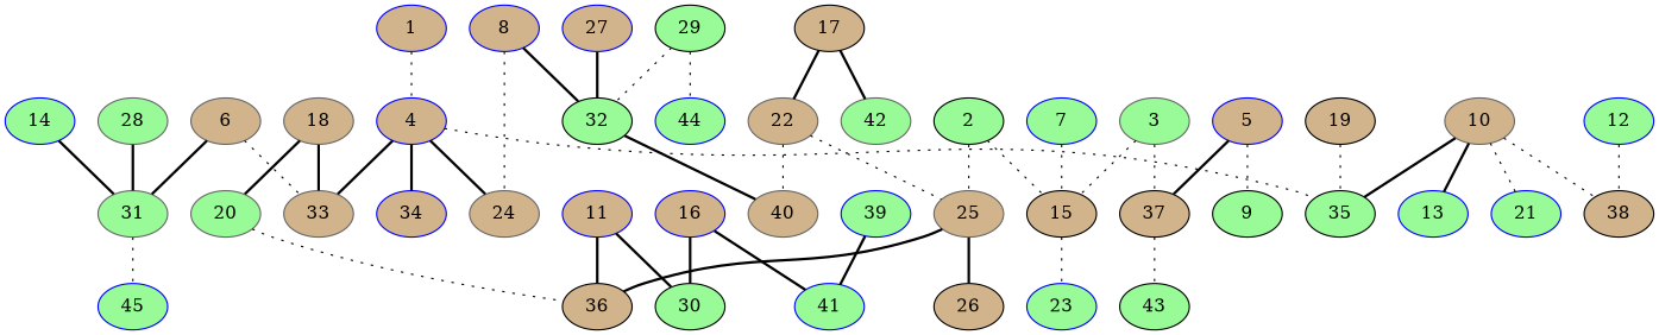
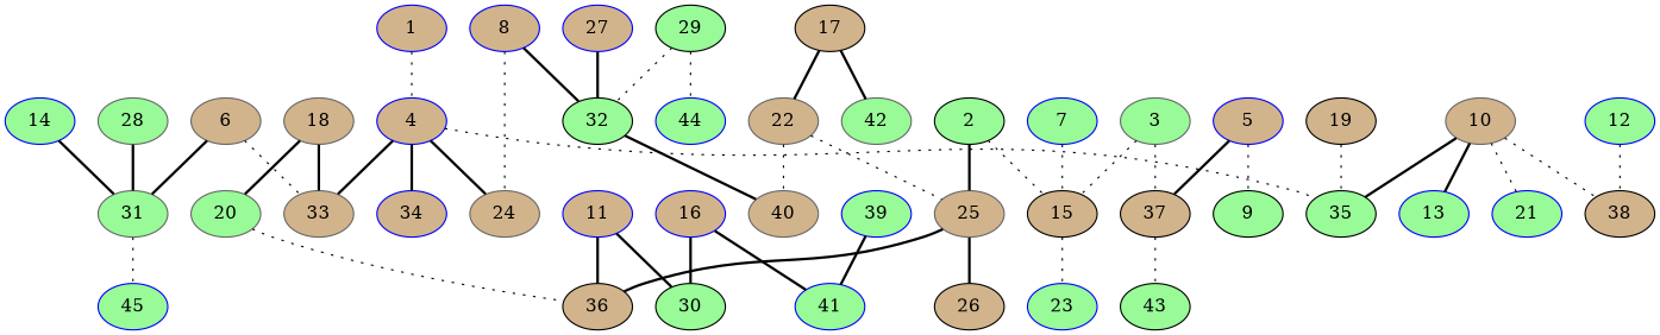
  graph {
    node [color=blue fillcolor=tan style=filled]
    edge [style=bold weight=1.0]
    1
    4
    24 [color=gray40]
    33 [color=gray40]
    34
    35 [color=black fillcolor=palegreen]
    25 [color=gray40]
    36 [color=black]
    26 [color=black]
    2 [color=black fillcolor=palegreen]
    15 [color=black]
    23 [fillcolor=palegreen]
    3 [color=gray40 fillcolor=palegreen]
    37 [color=black]
    43 [color=black fillcolor=palegreen]
    5
    9 [color=black fillcolor=palegreen]
    6 [color=gray40]
    31 [color=gray40 fillcolor=palegreen]
    45 [fillcolor=palegreen]
    7 [fillcolor=palegreen]
    8
    32 [color=black fillcolor=palegreen]
    40 [color=gray40]
    10 [color=gray40]
    13 [fillcolor=palegreen]
    21 [fillcolor=palegreen]
    38 [color=black]
    30 [color=black fillcolor=palegreen]
    11
    12 [fillcolor=palegreen]
    14 [fillcolor=palegreen]
    16
    41 [fillcolor=palegreen]
    17 [color=black]
    22 [color=gray40]
    42 [color=gray40 fillcolor=palegreen]
    18 [color=gray40]
    20 [color=gray40 fillcolor=palegreen]
    19 [color=black]
    27
    28 [color=gray40 fillcolor=palegreen]
    29 [color=black fillcolor=palegreen]
    44 [fillcolor=palegreen]
    39 [fillcolor=palegreen]
    1 -- 4 [style=dotted]
    4 -- 24
    4 -- 33
    4 -- 34
    4 -- 35 [style=dotted]
    25 -- 36
    25 -- 26
-   2 -- 25 [style=dotted]
+   2 -- 25
    2 -- 15 [style=dotted]
    15 -- 23 [style=dotted]
    3 -- 15 [style=dotted]
    3 -- 37 [style=dotted]
    37 -- 43 [style=dotted]
    5 -- 37
    5 -- 9 [style=dotted]
    6 -- 33 [style=dotted]
    6 -- 31
    31 -- 45 [style=dotted]
    7 -- 15 [style=dotted]
    8 -- 24 [style=dotted]
    8 -- 32
    32 -- 40
    10 -- 35
    10 -- 13
    10 -- 21 [style=dotted]
    10 -- 38 [style=dotted]
    11 -- 36
    11 -- 30
    12 -- 38 [style=dotted]
    14 -- 31
    16 -- 30
    16 -- 41
    17 -- 22
    17 -- 42
    22 -- 25 [style=dotted]
    22 -- 40 [style=dotted]
    18 -- 33
    18 -- 20
    20 -- 36 [style=dotted]
    19 -- 35 [style=dotted]
    27 -- 32
    28 -- 31
    29 -- 32 [style=dotted]
    29 -- 44 [style=dotted]
    39 -- 41
  }
